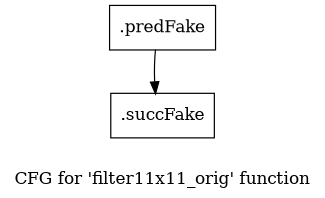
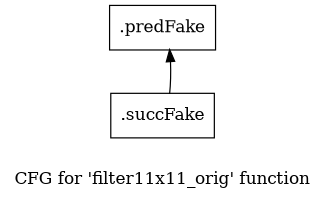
  digraph {
    label="CFG for 'filter11x11_orig' function"
    node [shape=record]
    n1 [label="{.predFake}"]
    n2 [filename="../../../../convolution.cpp" label="{.succFake}" linenumber=224]
-   n1 -> n2 [callList="_ZL16convolution_origIjLi11EEviiPKT_PS0_S2_S2_:221" execusionnum=1 filename="../../../../convolution.cpp"]
+   n2 -> n1 [callList="_ZL16convolution_origIjLi11EEviiPKT_PS0_S2_S2_:221" execusionnum=1 filename="../../../../convolution.cpp"]
  }
